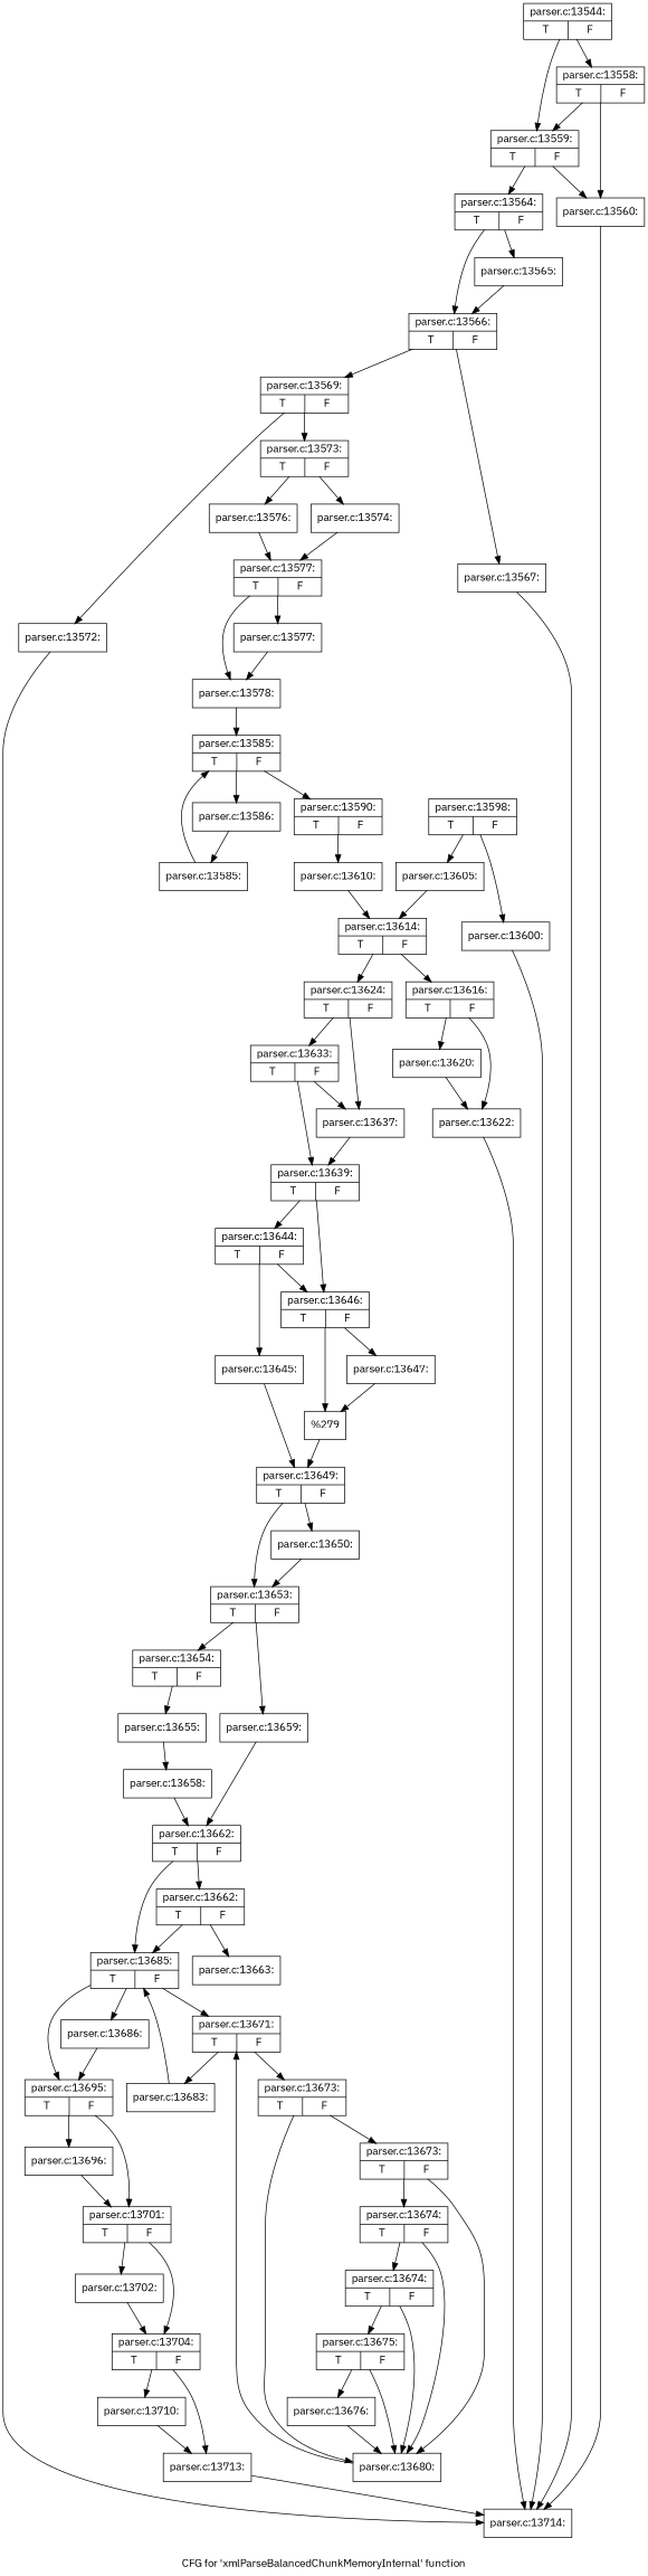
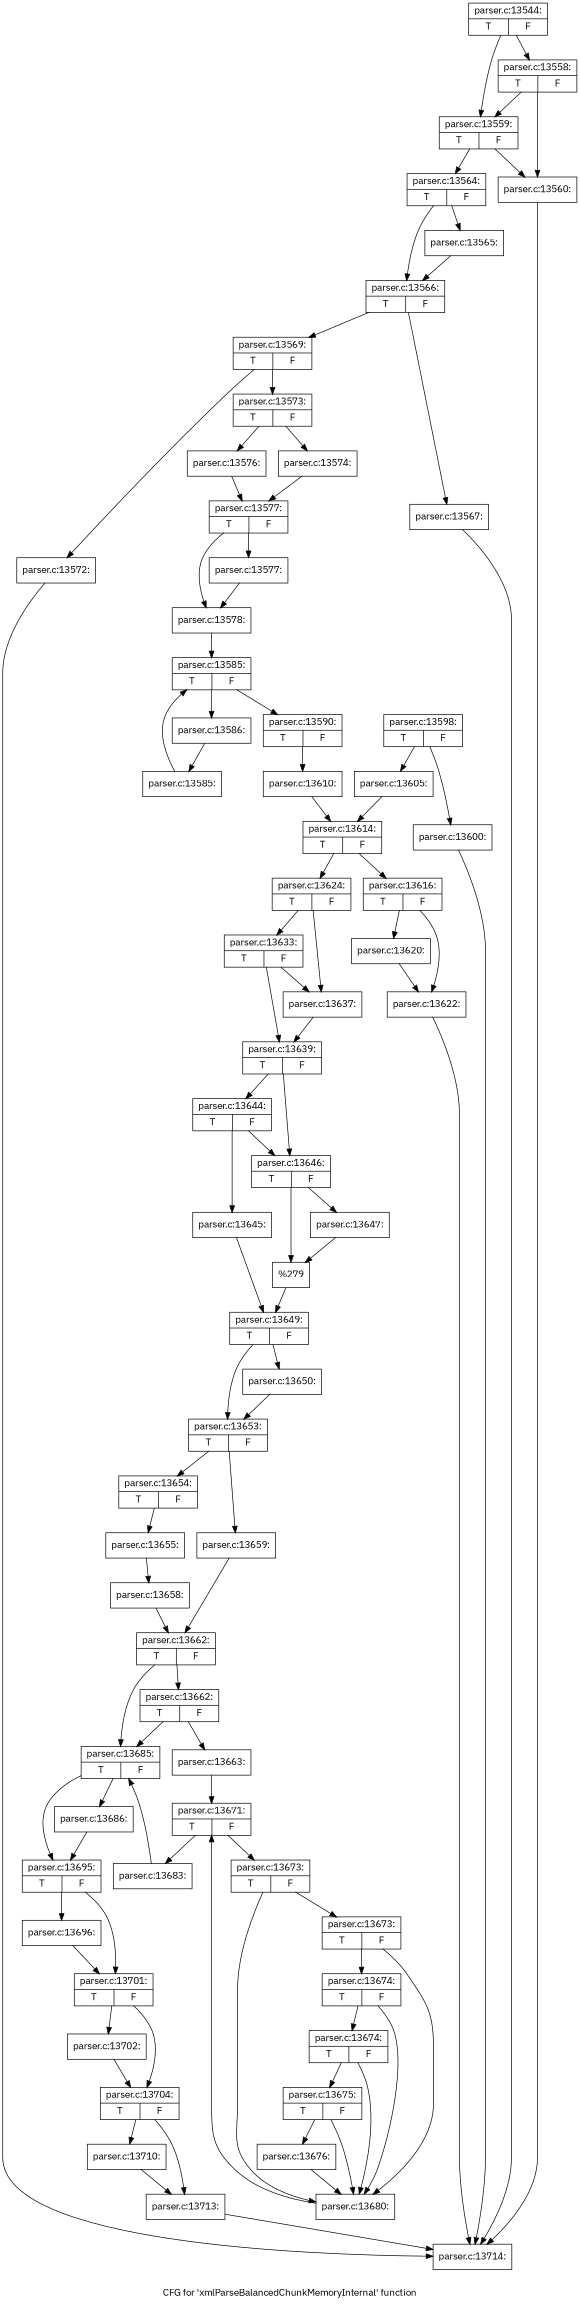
  digraph {
    fontname="IBM Plex Sans"
    label="CFG for 'xmlParseBalancedChunkMemoryInternal' function"
    node [fontname="IBM Plex Sans" shape=record]
    edge [fontname="IBM Plex Sans"]
    n1 [label="{parser.c:13544:|{<s0>T|<s1>F}}"]
    n2 [label="{parser.c:13558:|{<s0>T|<s1>F}}"]
    n3 [label="{parser.c:13559:|{<s0>T|<s1>F}}"]
    n4 [label="{parser.c:13560:}"]
    n5 [label="{parser.c:13564:|{<s0>T|<s1>F}}"]
    n6 [label="{parser.c:13714:}"]
    n7 [label="{parser.c:13565:}"]
    n8 [label="{parser.c:13566:|{<s0>T|<s1>F}}"]
    n9 [label="{parser.c:13567:}"]
    n10 [label="{parser.c:13569:|{<s0>T|<s1>F}}"]
    n11 [label="{parser.c:13572:}"]
    n12 [label="{parser.c:13573:|{<s0>T|<s1>F}}"]
    n13 [label="{parser.c:13574:}"]
    n14 [label="{parser.c:13576:}"]
    n15 [label="{parser.c:13577:|{<s0>T|<s1>F}}"]
    n16 [label="{parser.c:13577:}"]
    n17 [label="{parser.c:13578:}"]
    n18 [label="{parser.c:13585:|{<s0>T|<s1>F}}"]
    n19 [label="{parser.c:13586:}"]
    n20 [label="{parser.c:13590:|{<s0>T|<s1>F}}"]
    n21 [label="{parser.c:13585:}"]
    n22 [label="{parser.c:13610:}"]
    n23 [label="{parser.c:13598:|{<s0>T|<s1>F}}"]
    n24 [label="{parser.c:13600:}"]
    n25 [label="{parser.c:13605:}"]
    n26 [label="{parser.c:13614:|{<s0>T|<s1>F}}"]
    n27 [label="{parser.c:13616:|{<s0>T|<s1>F}}"]
    n28 [label="{parser.c:13624:|{<s0>T|<s1>F}}"]
    n29 [label="{parser.c:13620:}"]
    n30 [label="{parser.c:13622:}"]
    n31 [label="{parser.c:13637:}"]
    n32 [label="{parser.c:13633:|{<s0>T|<s1>F}}"]
    n33 [label="{parser.c:13639:|{<s0>T|<s1>F}}"]
    n34 [label="{parser.c:13644:|{<s0>T|<s1>F}}"]
    n35 [label="{parser.c:13646:|{<s0>T|<s1>F}}"]
    n36 [label="{parser.c:13645:}"]
    n37 [label="{parser.c:13647:}"]
    n38 [label="{%279}"]
    n39 [label="{parser.c:13649:|{<s0>T|<s1>F}}"]
    n40 [label="{parser.c:13650:}"]
    n41 [label="{parser.c:13653:|{<s0>T|<s1>F}}"]
    n42 [label="{parser.c:13659:}"]
    n43 [label="{parser.c:13654:|{<s0>T|<s1>F}}"]
    n44 [label="{parser.c:13662:|{<s0>T|<s1>F}}"]
    n45 [label="{parser.c:13655:}"]
    n46 [label="{parser.c:13662:|{<s0>T|<s1>F}}"]
    n47 [label="{parser.c:13685:|{<s0>T|<s1>F}}"]
    n48 [label="{parser.c:13658:}"]
    n49 [label="{parser.c:13663:}"]
    n50 [label="{parser.c:13686:}"]
    n51 [label="{parser.c:13695:|{<s0>T|<s1>F}}"]
    n52 [label="{parser.c:13671:|{<s0>T|<s1>F}}"]
    n53 [label="{parser.c:13696:}"]
    n54 [label="{parser.c:13701:|{<s0>T|<s1>F}}"]
    n55 [label="{parser.c:13673:|{<s0>T|<s1>F}}"]
    n56 [label="{parser.c:13683:}"]
    n57 [label="{parser.c:13673:|{<s0>T|<s1>F}}"]
    n58 [label="{parser.c:13680:}"]
    n59 [label="{parser.c:13674:|{<s0>T|<s1>F}}"]
    n60 [label="{parser.c:13674:|{<s0>T|<s1>F}}"]
    n61 [label="{parser.c:13675:|{<s0>T|<s1>F}}"]
    n62 [label="{parser.c:13676:}"]
    n63 [label="{parser.c:13702:}"]
    n64 [label="{parser.c:13704:|{<s0>T|<s1>F}}"]
    n65 [label="{parser.c:13710:}"]
    n66 [label="{parser.c:13713:}"]
    n1 -> n2
    n1 -> n3
    n2 -> n3
    n2 -> n4
    n3 -> n4
    n3 -> n5
    n4 -> n6
    n5 -> n7
    n5 -> n8
    n7 -> n8
    n8 -> n9
    n8 -> n10
    n9 -> n6
    n10 -> n11
    n10 -> n12
    n11 -> n6
    n12 -> n13
    n12 -> n14
    n13 -> n15
    n14 -> n15
    n15 -> n16
    n15 -> n17
    n16 -> n17
    n17 -> n18
    n18 -> n19
    n18 -> n20
    n19 -> n21
    n20 -> n22
    n21 -> n18
    n22 -> n26
    n23 -> n24
    n23 -> n25
    n24 -> n6
    n25 -> n26
    n26 -> n27
    n26 -> n28
    n27 -> n29
    n27 -> n30
    n28 -> n31
    n28 -> n32
    n29 -> n30
    n30 -> n6
    n31 -> n33
    n32 -> n31
    n32 -> n33
    n33 -> n34
    n33 -> n35
    n34 -> n35
    n34 -> n36
    n35 -> n37
    n35 -> n38
    n36 -> n39
    n37 -> n38
    n38 -> n39
    n39 -> n40
    n39 -> n41
    n40 -> n41
    n41 -> n42
    n41 -> n43
    n42 -> n44
    n43 -> n45
    n44 -> n46
    n44 -> n47
    n45 -> n48
    n46 -> n47
    n46 -> n49
    n47 -> n50
    n47 -> n51
    n48 -> n44
-   n47 -> n52
+   n49 -> n52
    n50 -> n51
    n51 -> n53
    n51 -> n54
    n52 -> n55
    n52 -> n56
    n53 -> n54
    n54 -> n63
    n54 -> n64
    n55 -> n57
    n55 -> n58
    n56 -> n47
    n57 -> n58
    n57 -> n59
    n58 -> n52
    n59 -> n58
    n59 -> n60
    n60 -> n58
    n60 -> n61
    n61 -> n58
    n61 -> n62
    n62 -> n58
    n63 -> n64
    n64 -> n65
    n64 -> n66
    n65 -> n66
    n66 -> n6
  }
